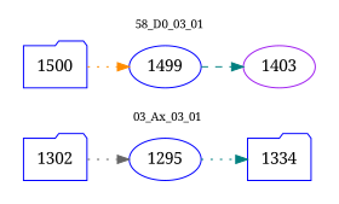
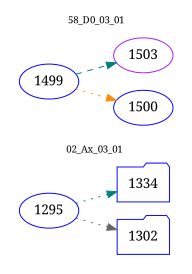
  digraph {
    fontname="Noto Serif"
    rankdir=LR
    node [color=blue fontname="Noto Serif" shape=ellipse]
    edge [color=teal fontname="Noto Serif" style=dotted]
    n1 [label=1295]
    n2 [label=1302 shape=folder]
    n3 [label=1334 shape=folder]
    n4 [label=1499]
-   n5 [label=1500 shape=folder]
-   n6 [color=purple label=1403]
+   n5 [label=1500]
+   n6 [color=purple label=1503]
    subgraph cluster_1 {
      color=white
      fontsize=10
-     label="03_Ax_03_01"
+     label="02_Ax_03_01"
      n1
      n2
      n3
    }
    subgraph cluster_2 {
      color=white
      fontsize=10
      label="58_D0_03_01"
      n4
      n5
      n6
    }
-   n2 -> n1 [color=gray40]
+   n1 -> n2 [color=gray40]
    n1 -> n3
-   n5 -> n4 [color=darkorange]
+   n4 -> n5 [color=darkorange]
    n4 -> n6 [style=dashed]
  }
